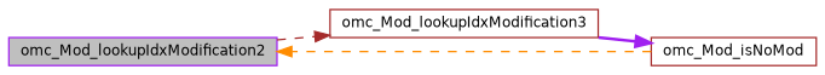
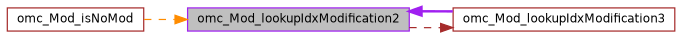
  digraph {
    rankdir=LR
    node [color=brown fillcolor=white fontname=Helvetica fontsize=10 shape=record style=filled]
    edge [fontname=Helvetica fontsize=10 labelfontname=Helvetica labelfontsize=10 style=dashed]
    n1 [color=purple fillcolor=grey75 fontcolor=black height=0.2 label=omc_Mod_lookupIdxModification2 width=0.4]
    n2 [height=0.2 label=omc_Mod_lookupIdxModification3 width=0.4]
    n3 [height=0.2 label=omc_Mod_isNoMod width=0.4]
    n1 -> n2 [color=brown]
-   n2 -> n3 [color=purple style=bold]
+   n2 -> n1 [color=purple style=bold]
    n3 -> n1 [color=darkorange]
  }
